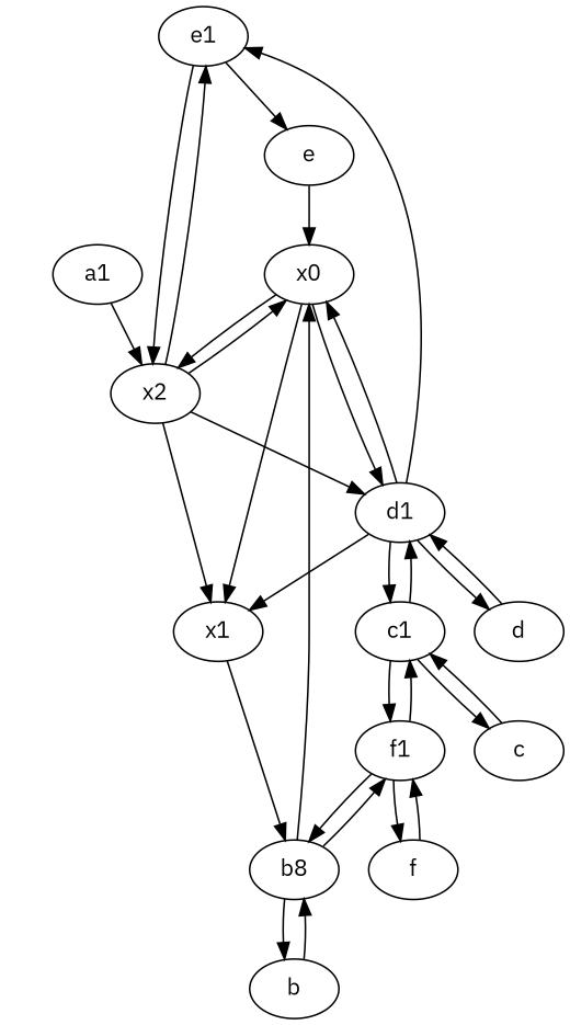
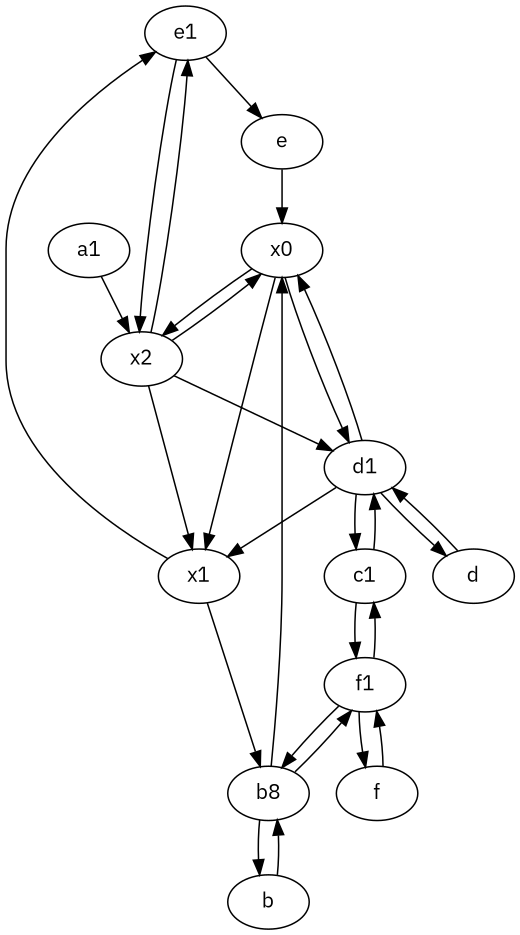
  digraph {
    fontname="IBM Plex Sans"
    node [fontname="IBM Plex Sans"]
    edge [fontname="IBM Plex Sans"]
    e1
    e
    x2
    x0
    x1
    d1
    a1
    n8 [label=b8]
    f1
    b
    d
    c1
-   c
    f
    e1 -> e
    e1 -> x2
    e -> x0
    x2 -> e1
    x2 -> x0
    x2 -> x1
    x2 -> d1
    x0 -> x2
    x0 -> x1
    x0 -> d1
-   d1 -> e1
+   x1 -> e1
    x1 -> n8
    d1 -> x0
    d1 -> x1
    d1 -> d
    d1 -> c1
    a1 -> x2
    n8 -> x0
    n8 -> f1
    n8 -> b
    f1 -> n8
    f1 -> c1
    f1 -> f
    b -> n8
    d -> d1
    c1 -> d1
    c1 -> f1
-   c1 -> c
-   c -> c1
    f -> f1
  }
